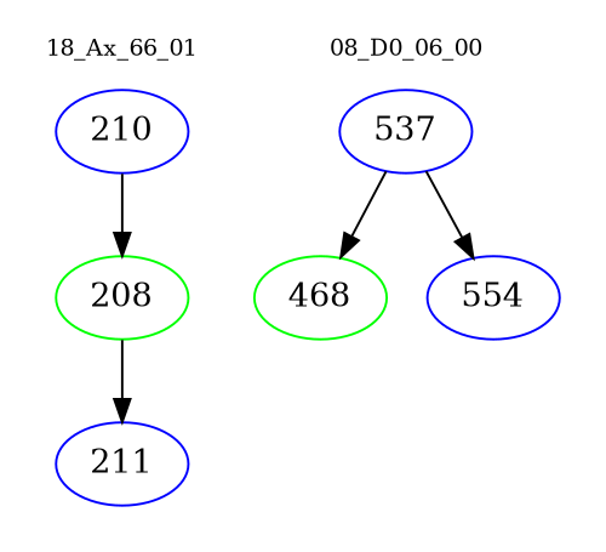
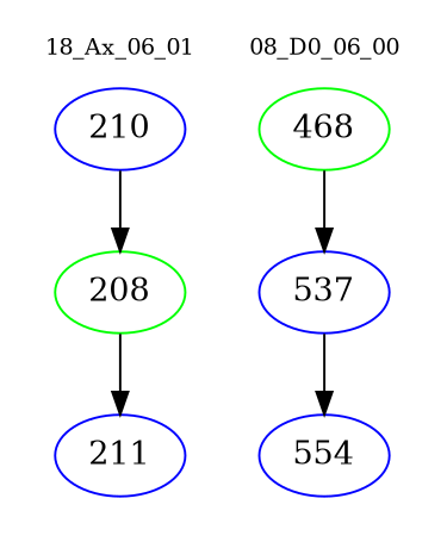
  digraph {
    node [color=blue]
    edge [color=black]
    n1 [label=210]
    n2 [color=green label=208]
    n3 [label=211]
    n4 [label=537]
    n5 [color=green label=468]
    n6 [label=554]
    subgraph cluster_1 {
      color=white
      fontsize=10
-     label="18_Ax_66_01"
+     label="18_Ax_06_01"
      n1
      n2
      n3
    }
    subgraph cluster_2 {
      color=white
      fontsize=10
      label="08_D0_06_00"
      n4
      n5
      n6
    }
    n1 -> n2
    n2 -> n3
-   n4 -> n5
+   n5 -> n4
    n4 -> n6
  }
